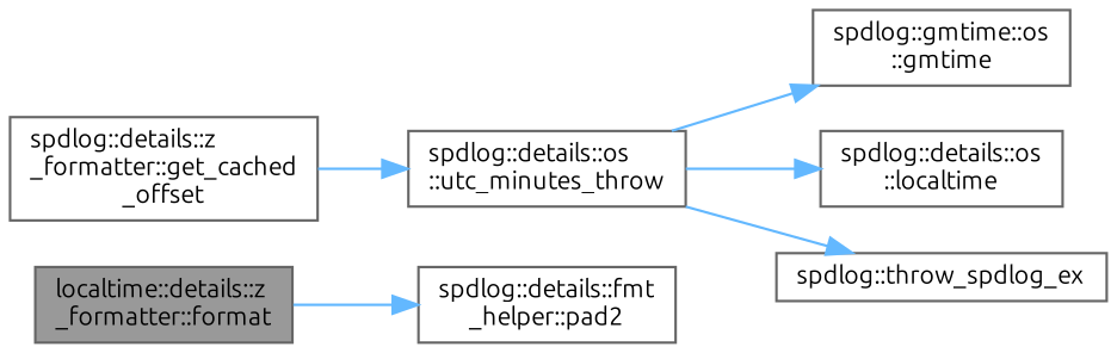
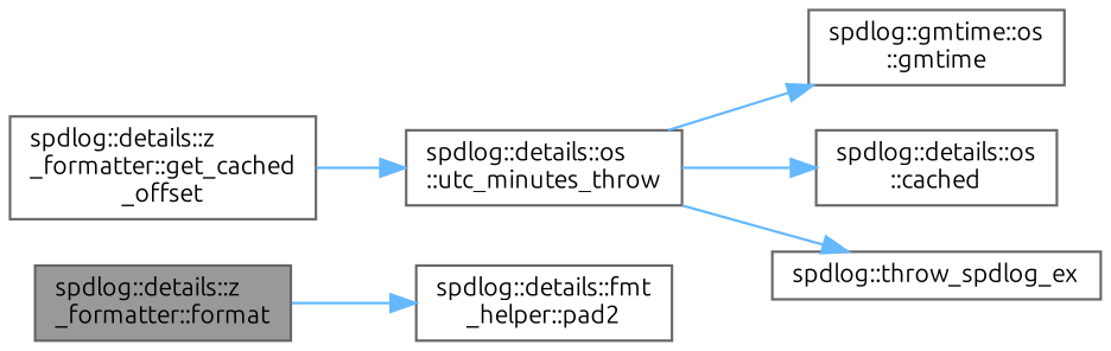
  digraph {
    fontname=Ubuntu
    rankdir=LR
    node [color=grey40 fillcolor=white fontname=Ubuntu fontsize=10 shape=box style=filled]
    edge [color=steelblue1 fontname=Ubuntu fontsize=10 labelfontname=Helvetica labelfontsize=10 style=solid]
-   n1 [color=gray40 fillcolor=grey60 fontcolor=black height=0.2 label="localtime::details::z\l_formatter::format" width=0.4]
+   n1 [color=gray40 fillcolor=grey60 fontcolor=black height=0.2 label="spdlog::details::z\l_formatter::format" width=0.4]
    n2 [height=0.2 label="spdlog::details::fmt\l_helper::pad2" width=0.4]
    n3 [height=0.2 label="spdlog::details::z\l_formatter::get_cached\l_offset" width=0.4]
    n4 [height=0.2 label="spdlog::details::os\l::utc_minutes_throw" width=0.4]
    n5 [height=0.2 label="spdlog::gmtime::os\l::gmtime" width=0.4]
-   n6 [height=0.2 label="spdlog::details::os\l::localtime" width=0.4]
+   n6 [height=0.2 label="spdlog::details::os\l::cached" width=0.4]
    n7 [height=0.2 label="spdlog::throw_spdlog_ex" width=0.4]
    n1 -> n2
    n3 -> n4
    n4 -> n5
    n4 -> n6
    n4 -> n7
  }
